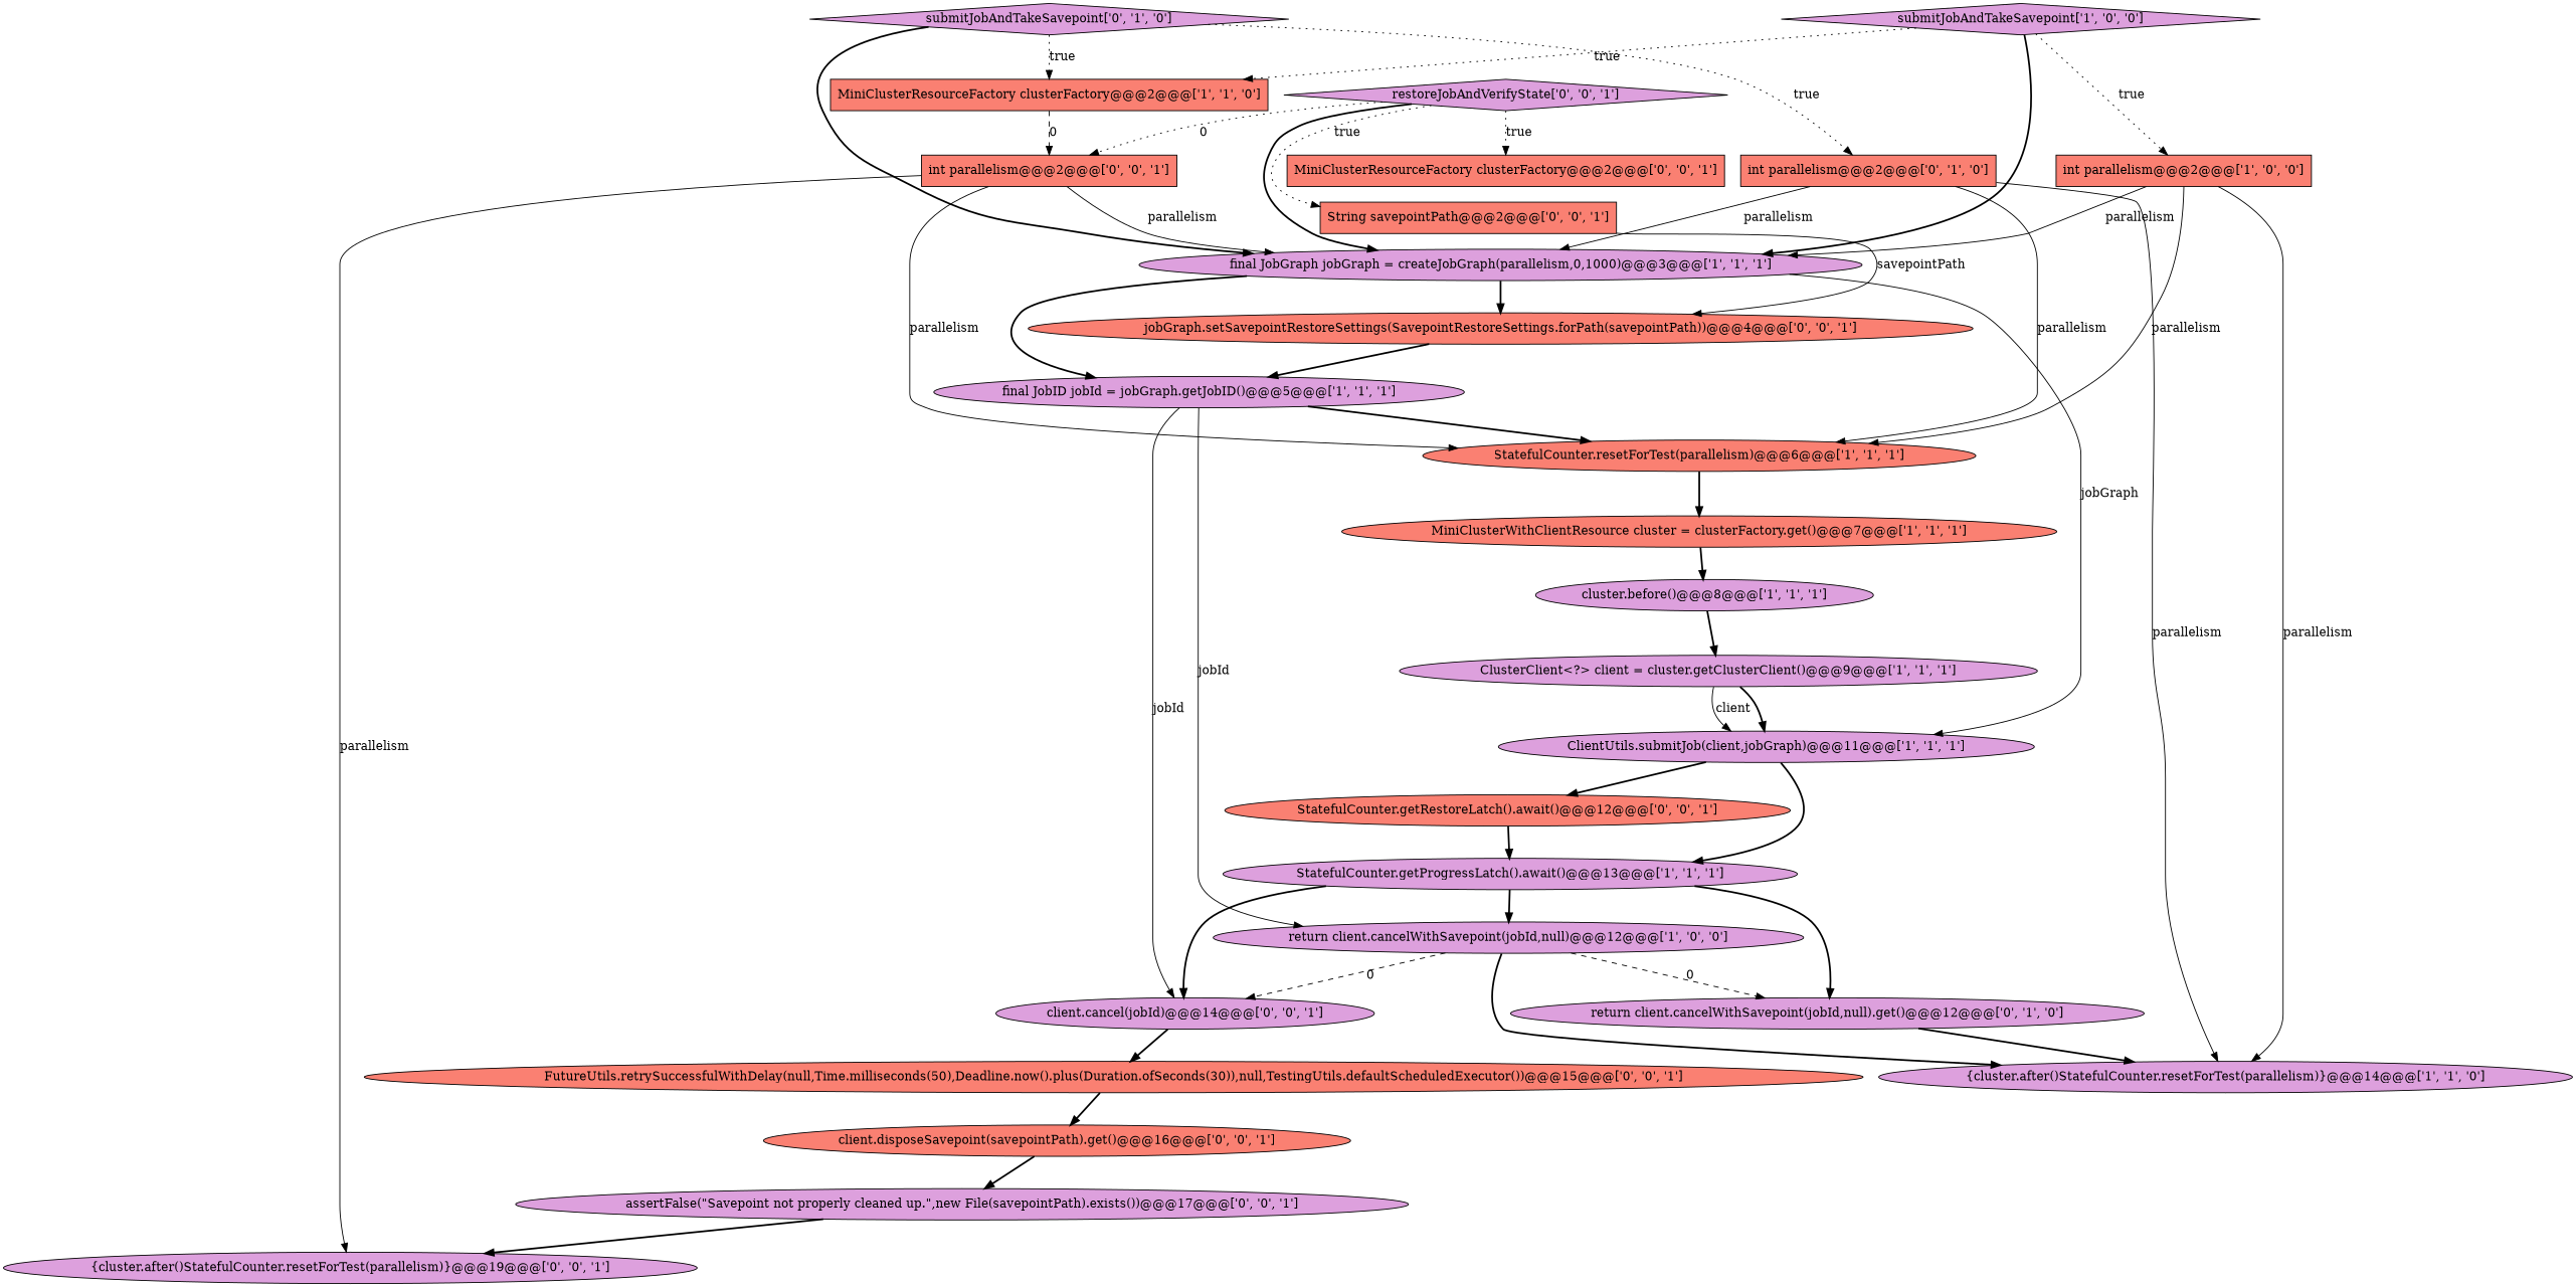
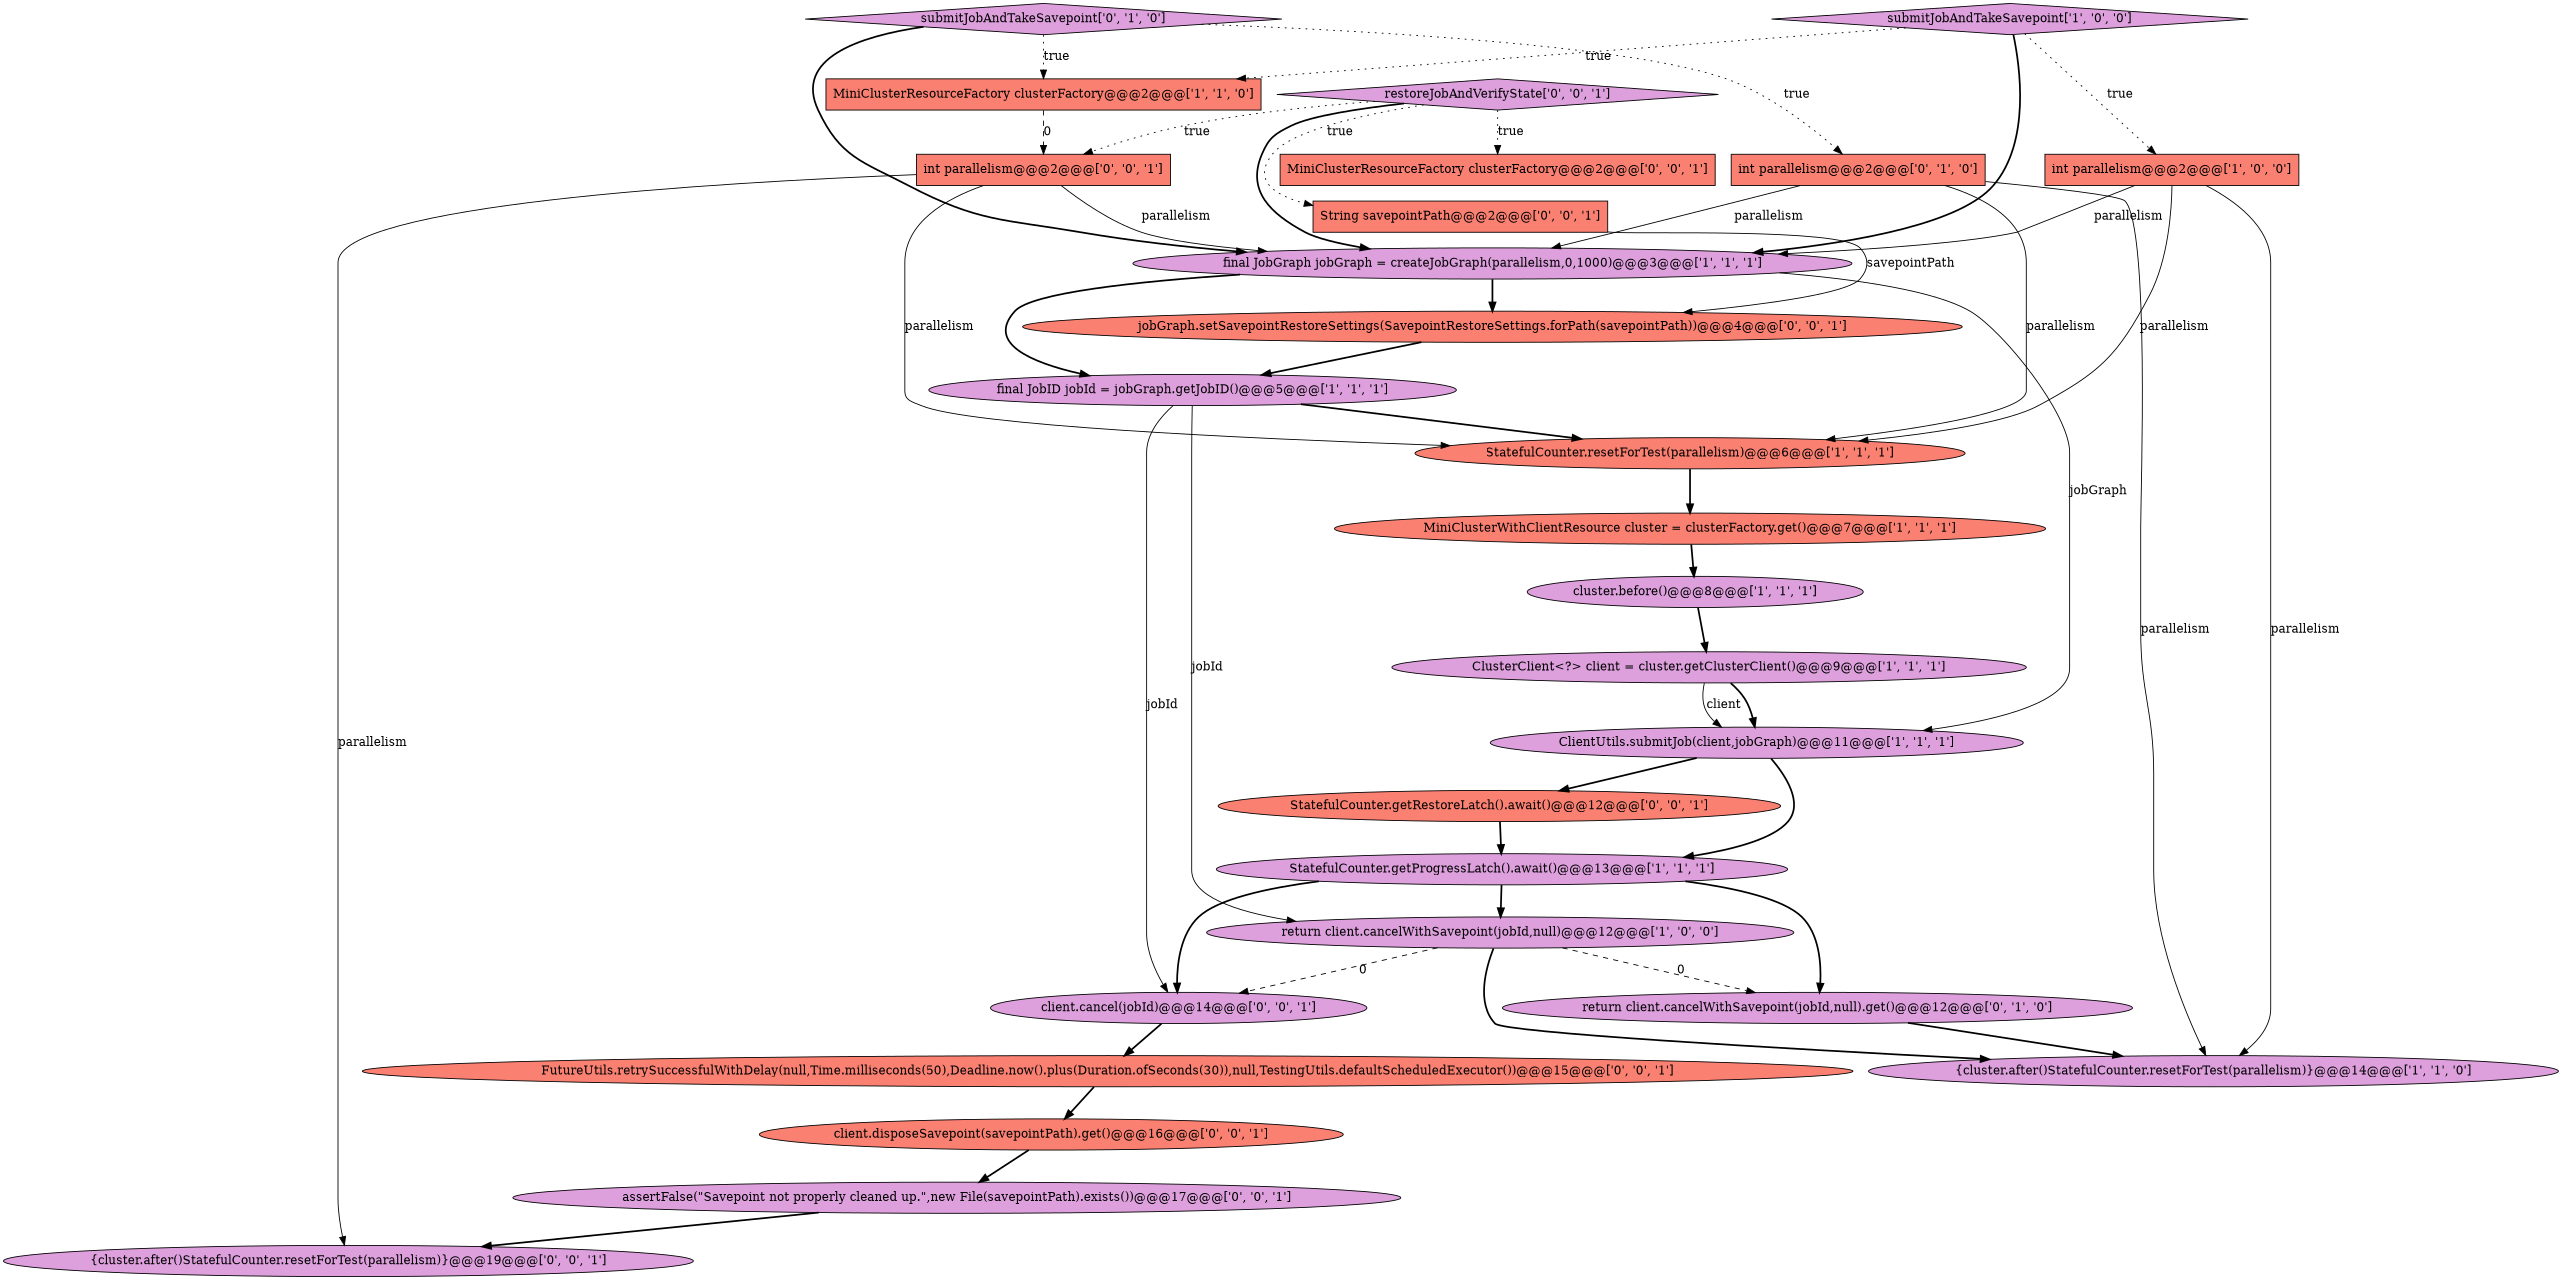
  digraph {
    node [fillcolor=plum shape=ellipse style=filled]
    edge [style=bold]
    n1 [label="ClusterClient<?> client = cluster.getClusterClient()@@@9@@@['1', '1', '1']"]
    n2 [label="ClientUtils.submitJob(client,jobGraph)@@@11@@@['1', '1', '1']"]
    n3 [label="StatefulCounter.getProgressLatch().await()@@@13@@@['1', '1', '1']"]
    n4 [fillcolor=salmon label="StatefulCounter.getRestoreLatch().await()@@@12@@@['0', '0', '1']"]
    n5 [label="final JobID jobId = jobGraph.getJobID()@@@5@@@['1', '1', '1']"]
    n6 [label="client.cancel(jobId)@@@14@@@['0', '0', '1']"]
    n7 [label="return client.cancelWithSavepoint(jobId,null)@@@12@@@['1', '0', '0']"]
    n8 [fillcolor=salmon label="StatefulCounter.resetForTest(parallelism)@@@6@@@['1', '1', '1']"]
    n9 [fillcolor=salmon label="FutureUtils.retrySuccessfulWithDelay(null,Time.milliseconds(50),Deadline.now().plus(Duration.ofSeconds(30)),null,TestingUtils.defaultScheduledExecutor())@@@15@@@['0', '0', '1']"]
    n10 [label="return client.cancelWithSavepoint(jobId,null).get()@@@12@@@['0', '1', '0']"]
    n11 [label="{cluster.after()StatefulCounter.resetForTest(parallelism)}@@@14@@@['1', '1', '0']"]
    n12 [fillcolor=salmon label="MiniClusterWithClientResource cluster = clusterFactory.get()@@@7@@@['1', '1', '1']"]
    n13 [label="submitJobAndTakeSavepoint['0', '1', '0']" shape=diamond]
    n14 [fillcolor=salmon label="int parallelism@@@2@@@['0', '1', '0']" shape=box]
    n15 [fillcolor=salmon label="MiniClusterResourceFactory clusterFactory@@@2@@@['1', '1', '0']" shape=box]
    n16 [label="final JobGraph jobGraph = createJobGraph(parallelism,0,1000)@@@3@@@['1', '1', '1']"]
    n17 [fillcolor=salmon label="int parallelism@@@2@@@['0', '0', '1']" shape=box]
    n18 [fillcolor=salmon label="jobGraph.setSavepointRestoreSettings(SavepointRestoreSettings.forPath(savepointPath))@@@4@@@['0', '0', '1']"]
    n19 [fillcolor=salmon label="client.disposeSavepoint(savepointPath).get()@@@16@@@['0', '0', '1']"]
    n20 [label="{cluster.after()StatefulCounter.resetForTest(parallelism)}@@@19@@@['0', '0', '1']"]
    n21 [fillcolor=salmon label="int parallelism@@@2@@@['1', '0', '0']" shape=box]
    n22 [label="cluster.before()@@@8@@@['1', '1', '1']"]
    n23 [label="restoreJobAndVerifyState['0', '0', '1']" shape=diamond]
    n24 [fillcolor=salmon label="MiniClusterResourceFactory clusterFactory@@@2@@@['0', '0', '1']" shape=box]
    n25 [fillcolor=salmon label="String savepointPath@@@2@@@['0', '0', '1']" shape=box]
    n26 [label="submitJobAndTakeSavepoint['1', '0', '0']" shape=diamond]
    n27 [label="assertFalse(\"Savepoint not properly cleaned up.\",new File(savepointPath).exists())@@@17@@@['0', '0', '1']"]
    n1 -> n2
    n1 -> n2 [label=client style=solid]
    n2 -> n3
    n2 -> n4
    n3 -> n6
    n3 -> n7
    n3 -> n10
    n4 -> n3
    n5 -> n6 [label=jobId style=solid]
    n5 -> n7 [label=jobId style=solid]
    n5 -> n8
    n6 -> n9
    n7 -> n6 [label=0 style=dashed]
    n7 -> n10 [label=0 style=dashed]
    n7 -> n11
    n8 -> n12
    n9 -> n19
    n10 -> n11
    n12 -> n22
    n13 -> n14 [label=true style=dotted]
    n13 -> n15 [label=true style=dotted]
    n13 -> n16
    n14 -> n8 [label=parallelism style=solid]
    n14 -> n11 [label=parallelism style=solid]
    n14 -> n16 [label=parallelism style=solid]
    n15 -> n17 [label=0 style=dashed]
    n16 -> n2 [label=jobGraph style=solid]
    n16 -> n5
    n16 -> n18
    n17 -> n8 [label=parallelism style=solid]
    n17 -> n16 [label=parallelism style=solid]
    n17 -> n20 [label=parallelism style=solid]
    n18 -> n5
    n19 -> n27
    n21 -> n8 [label=parallelism style=solid]
    n21 -> n11 [label=parallelism style=solid]
    n21 -> n16 [label=parallelism style=solid]
    n22 -> n1
    n23 -> n16
-   n23 -> n17 [label=0 style=dotted]
+   n23 -> n17 [label=true style=dotted]
    n23 -> n24 [label=true style=dotted]
    n23 -> n25 [label=true style=dotted]
    n25 -> n18 [label=savepointPath style=solid]
    n26 -> n15 [label=true style=dotted]
    n26 -> n16
    n26 -> n21 [label=true style=dotted]
    n27 -> n20
  }
